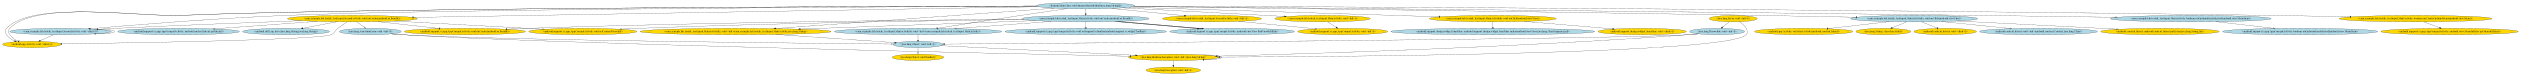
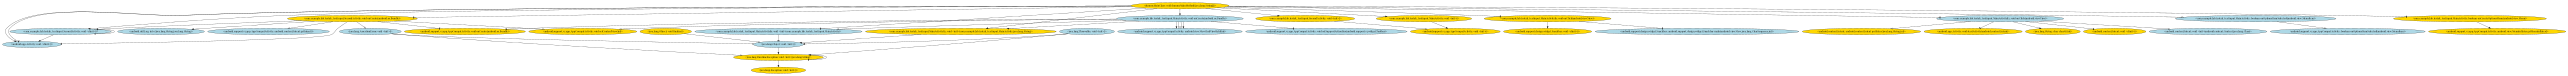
  digraph {
    fontname="Playfair Display"
    node [fillcolor=gold fontname="Playfair Display" style=filled]
    edge [arrowhead=normal fontname="Playfair Display"]
-   "<dummyMainClass: void dummyMainMethod(java.lang.String[])>" [fillcolor=lightblue]
-   "<android.app.Activity: void <clinit>()>"
+   "<dummyMainClass: void dummyMainMethod(java.lang.String[])>"
+   "<android.app.Activity: void <clinit>()>" [fillcolor=lightblue]
    "<com.example.lab.testak_textinput.SecondActivity: void <clinit>()>" [fillcolor=lightblue]
    "<com.example.lab.testak_textinput.SecondActivity: void <init>()>"
    "<com.example.lab.testak_textinput.SecondActivity: void onCreate(android.os.Bundle)>"
    "<com.example.lab.testak_textinput.MainActivity$1: void <init>(com.example.lab.testak_textinput.MainActivity)>" [fillcolor=lightblue]
    "<com.example.lab.testak_textinput.MainActivity$1: void onClick(android.view.View)>"
    "<com.example.lab.testak_textinput.MainActivity$2: void <init>(com.example.lab.testak_textinput.MainActivity,java.lang.String)>"
    "<com.example.lab.testak_textinput.MainActivity$2: void onClick(android.view.View)>" [fillcolor=lightblue]
    "<com.example.lab.testak_textinput.MainActivity: void <init>()>"
    "<com.example.lab.testak_textinput.MainActivity: void onCreate(android.os.Bundle)>" [fillcolor=lightblue]
    "<com.example.lab.testak_textinput.MainActivity: boolean onOptionsItemSelected(android.view.MenuItem)>" [fillcolor=lightblue]
    "<com.example.lab.testak_textinput.MainActivity: boolean onCreateOptionsMenu(android.view.Menu)>"
    "<android.support.v7.app.AppCompatActivity: void <init>()>"
    "<android.util.Log: int e(java.lang.String,java.lang.String)>" [fillcolor=lightblue]
    "<java.lang.AssertionError: void <init>()>" [fillcolor=lightblue]
    "<android.support.v7.app.AppCompatActivity: void onCreate(android.os.Bundle)>"
    "<android.support.v7.app.AppCompatActivity: void setContentView(int)>"
    "<android.support.v7.app.AppCompatActivity: android.content.Intent getIntent()>" [fillcolor=lightblue]
    "<java.lang.Object: void <init>()>" [fillcolor=lightblue]
    "<android.support.design.widget.Snackbar: void <clinit>()>"
    "<android.support.design.widget.Snackbar: android.support.design.widget.Snackbar make(android.view.View,java.lang.CharSequence,int)>" [fillcolor=lightblue]
    "<android.content.Intent: void <clinit>()>"
    "<android.content.Intent: void <init>(android.content.Context,java.lang.Class)>" [fillcolor=lightblue]
    "<android.content.Intent: android.content.Intent putExtra(java.lang.String,int)>"
    "<android.app.Activity: void startActivity(android.content.Intent)>"
    "<java.lang.String: char charAt(int)>"
    "<android.support.v7.app.AppCompatActivity: android.view.View findViewById(int)>" [fillcolor=lightblue]
    "<android.support.v7.app.AppCompatActivity: void setSupportActionBar(android.support.v7.widget.Toolbar)>" [fillcolor=lightblue]
    "<android.support.v7.app.AppCompatActivity: boolean onOptionsItemSelected(android.view.MenuItem)>" [fillcolor=lightblue]
    "<android.support.v7.app.AppCompatActivity: android.view.MenuInflater getMenuInflater()>"
    "<java.lang.RuntimeException: void <init>(java.lang.String)>"
    "<java.lang.Exception: void <init>()>"
-   "<java.lang.Error: void <init>()>"
    "<java.lang.Throwable: void <init>()>" [fillcolor=lightblue]
    "<java.lang.Object: void finalize()>"
    "<dummyMainClass: void dummyMainMethod(java.lang.String[])>" -> "<android.app.Activity: void <clinit>()>"
    "<dummyMainClass: void dummyMainMethod(java.lang.String[])>" -> "<android.app.Activity: void <clinit>()>" [arrowhead=tee]
    "<dummyMainClass: void dummyMainMethod(java.lang.String[])>" -> "<com.example.lab.testak_textinput.SecondActivity: void <clinit>()>"
    "<dummyMainClass: void dummyMainMethod(java.lang.String[])>" -> "<com.example.lab.testak_textinput.SecondActivity: void <init>()>"
    "<dummyMainClass: void dummyMainMethod(java.lang.String[])>" -> "<com.example.lab.testak_textinput.SecondActivity: void onCreate(android.os.Bundle)>" [arrowhead=tee]
    "<dummyMainClass: void dummyMainMethod(java.lang.String[])>" -> "<com.example.lab.testak_textinput.MainActivity$1: void <init>(com.example.lab.testak_textinput.MainActivity)>" [arrowhead=tee]
    "<dummyMainClass: void dummyMainMethod(java.lang.String[])>" -> "<com.example.lab.testak_textinput.MainActivity$1: void onClick(android.view.View)>" [arrowhead=tee]
    "<dummyMainClass: void dummyMainMethod(java.lang.String[])>" -> "<com.example.lab.testak_textinput.MainActivity$2: void <init>(com.example.lab.testak_textinput.MainActivity,java.lang.String)>"
    "<dummyMainClass: void dummyMainMethod(java.lang.String[])>" -> "<com.example.lab.testak_textinput.MainActivity$2: void onClick(android.view.View)>" [arrowhead=tee]
    "<dummyMainClass: void dummyMainMethod(java.lang.String[])>" -> "<com.example.lab.testak_textinput.MainActivity: void <init>()>"
    "<dummyMainClass: void dummyMainMethod(java.lang.String[])>" -> "<com.example.lab.testak_textinput.MainActivity: void onCreate(android.os.Bundle)>"
    "<dummyMainClass: void dummyMainMethod(java.lang.String[])>" -> "<com.example.lab.testak_textinput.MainActivity: boolean onOptionsItemSelected(android.view.MenuItem)>" [arrowhead=onormal]
    "<dummyMainClass: void dummyMainMethod(java.lang.String[])>" -> "<com.example.lab.testak_textinput.MainActivity: boolean onCreateOptionsMenu(android.view.Menu)>" [arrowhead=tee]
    "<com.example.lab.testak_textinput.SecondActivity: void <clinit>()>" -> "<android.app.Activity: void <clinit>()>"
    "<com.example.lab.testak_textinput.SecondActivity: void <clinit>()>" -> "<com.example.lab.testak_textinput.SecondActivity: void <clinit>()>" [arrowhead=onormal]
    "<com.example.lab.testak_textinput.SecondActivity: void <init>()>" -> "<android.support.v7.app.AppCompatActivity: void <init>()>" [arrowhead=onormal]
    "<com.example.lab.testak_textinput.SecondActivity: void onCreate(android.os.Bundle)>" -> "<android.app.Activity: void <clinit>()>" [arrowhead=tee]
    "<com.example.lab.testak_textinput.SecondActivity: void onCreate(android.os.Bundle)>" -> "<com.example.lab.testak_textinput.SecondActivity: void <clinit>()>" [arrowhead=tee]
    "<com.example.lab.testak_textinput.SecondActivity: void onCreate(android.os.Bundle)>" -> "<android.util.Log: int e(java.lang.String,java.lang.String)>"
    "<com.example.lab.testak_textinput.SecondActivity: void onCreate(android.os.Bundle)>" -> "<java.lang.AssertionError: void <init>()>" [arrowhead=onormal]
    "<com.example.lab.testak_textinput.SecondActivity: void onCreate(android.os.Bundle)>" -> "<android.support.v7.app.AppCompatActivity: void onCreate(android.os.Bundle)>" [arrowhead=tee]
    "<com.example.lab.testak_textinput.SecondActivity: void onCreate(android.os.Bundle)>" -> "<android.support.v7.app.AppCompatActivity: void setContentView(int)>" [arrowhead=onormal]
    "<com.example.lab.testak_textinput.SecondActivity: void onCreate(android.os.Bundle)>" -> "<android.support.v7.app.AppCompatActivity: android.content.Intent getIntent()>" [arrowhead=onormal]
    "<com.example.lab.testak_textinput.MainActivity$1: void <init>(com.example.lab.testak_textinput.MainActivity)>" -> "<java.lang.Object: void <init>()>" [arrowhead=tee]
    "<com.example.lab.testak_textinput.MainActivity$1: void onClick(android.view.View)>" -> "<android.support.design.widget.Snackbar: void <clinit>()>"
    "<com.example.lab.testak_textinput.MainActivity$1: void onClick(android.view.View)>" -> "<android.support.design.widget.Snackbar: android.support.design.widget.Snackbar make(android.view.View,java.lang.CharSequence,int)>" [arrowhead=tee]
    "<com.example.lab.testak_textinput.MainActivity$2: void <init>(com.example.lab.testak_textinput.MainActivity,java.lang.String)>" -> "<java.lang.Object: void <init>()>"
    "<com.example.lab.testak_textinput.MainActivity$2: void onClick(android.view.View)>" -> "<android.content.Intent: void <clinit>()>" [arrowhead=tee]
    "<com.example.lab.testak_textinput.MainActivity$2: void onClick(android.view.View)>" -> "<android.content.Intent: void <init>(android.content.Context,java.lang.Class)>" [arrowhead=onormal]
    "<com.example.lab.testak_textinput.MainActivity$2: void onClick(android.view.View)>" -> "<android.content.Intent: android.content.Intent putExtra(java.lang.String,int)>" [arrowhead=onormal]
    "<com.example.lab.testak_textinput.MainActivity$2: void onClick(android.view.View)>" -> "<android.app.Activity: void startActivity(android.content.Intent)>" [arrowhead=tee]
    "<com.example.lab.testak_textinput.MainActivity$2: void onClick(android.view.View)>" -> "<java.lang.String: char charAt(int)>"
    "<com.example.lab.testak_textinput.MainActivity: void <init>()>" -> "<android.support.v7.app.AppCompatActivity: void <init>()>"
    "<com.example.lab.testak_textinput.MainActivity: void onCreate(android.os.Bundle)>" -> "<com.example.lab.testak_textinput.MainActivity$1: void <init>(com.example.lab.testak_textinput.MainActivity)>" [arrowhead=onormal]
    "<com.example.lab.testak_textinput.MainActivity: void onCreate(android.os.Bundle)>" -> "<com.example.lab.testak_textinput.MainActivity$2: void <init>(com.example.lab.testak_textinput.MainActivity,java.lang.String)>"
    "<com.example.lab.testak_textinput.MainActivity: void onCreate(android.os.Bundle)>" -> "<android.support.v7.app.AppCompatActivity: void onCreate(android.os.Bundle)>" [arrowhead=tee]
    "<com.example.lab.testak_textinput.MainActivity: void onCreate(android.os.Bundle)>" -> "<android.support.v7.app.AppCompatActivity: void setContentView(int)>" [arrowhead=onormal]
    "<com.example.lab.testak_textinput.MainActivity: void onCreate(android.os.Bundle)>" -> "<android.support.v7.app.AppCompatActivity: android.view.View findViewById(int)>"
    "<com.example.lab.testak_textinput.MainActivity: void onCreate(android.os.Bundle)>" -> "<android.support.v7.app.AppCompatActivity: android.view.View findViewById(int)>" [arrowhead=onormal]
    "<com.example.lab.testak_textinput.MainActivity: void onCreate(android.os.Bundle)>" -> "<android.support.v7.app.AppCompatActivity: android.view.View findViewById(int)>" [arrowhead=onormal]
    "<com.example.lab.testak_textinput.MainActivity: void onCreate(android.os.Bundle)>" -> "<android.support.v7.app.AppCompatActivity: android.view.View findViewById(int)>"
    "<com.example.lab.testak_textinput.MainActivity: void onCreate(android.os.Bundle)>" -> "<android.support.v7.app.AppCompatActivity: void setSupportActionBar(android.support.v7.widget.Toolbar)>" [arrowhead=tee]
    "<com.example.lab.testak_textinput.MainActivity: boolean onOptionsItemSelected(android.view.MenuItem)>" -> "<android.support.v7.app.AppCompatActivity: boolean onOptionsItemSelected(android.view.MenuItem)>" [arrowhead=onormal]
    "<com.example.lab.testak_textinput.MainActivity: boolean onCreateOptionsMenu(android.view.Menu)>" -> "<android.support.v7.app.AppCompatActivity: android.view.MenuInflater getMenuInflater()>"
    "<java.lang.AssertionError: void <init>()>" -> "<java.lang.Object: void <init>()>" [arrowhead=onormal]
-   "<java.lang.AssertionError: void <init>()>" -> "<java.lang.RuntimeException: void <init>(java.lang.String)>" [arrowhead=tee]
+   "<java.lang.AssertionError: void <init>()>" -> "<java.lang.RuntimeException: void <init>(java.lang.String)>" [arrowhead=onormal]
    "<java.lang.Object: void <init>()>" -> "<java.lang.RuntimeException: void <init>(java.lang.String)>"
-   "<java.lang.Object: void <init>()>" -> "<java.lang.Object: void finalize()>" [arrowhead=onormal]
+   "<java.lang.Object: void finalize()>" -> "<java.lang.Object: void <init>()>" [arrowhead=onormal]
    "<java.lang.RuntimeException: void <init>(java.lang.String)>" -> "<java.lang.RuntimeException: void <init>(java.lang.String)>" [arrowhead=tee]
    "<java.lang.RuntimeException: void <init>(java.lang.String)>" -> "<java.lang.Exception: void <init>()>"
-   "<java.lang.Error: void <init>()>" -> "<java.lang.RuntimeException: void <init>(java.lang.String)>"
-   "<java.lang.Error: void <init>()>" -> "<java.lang.Throwable: void <init>()>"
    "<java.lang.Throwable: void <init>()>" -> "<java.lang.Object: void <init>()>"
    "<java.lang.Throwable: void <init>()>" -> "<java.lang.RuntimeException: void <init>(java.lang.String)>"
  }
